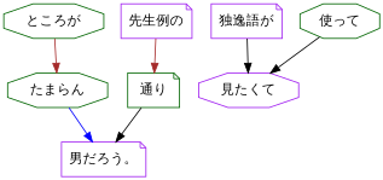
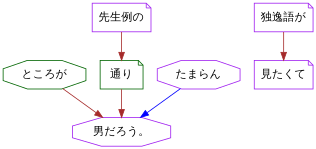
  digraph {
    fontname="Roboto Mono"
    node [color=purple fontname="Roboto Mono" shape=note]
    edge [color=black fontname="Roboto Mono"]
    n1 [color=darkgreen label="ところが" shape=octagon]
-   n2 [label="男だろう。"]
+   n2 [label="男だろう。" shape=octagon]
    n3 [label="先生例の"]
    n4 [color=darkgreen label="通り"]
    n5 [label="独逸語が"]
-   n6 [label="見たくて" shape=octagon]
-   n7 [color=darkgreen label="使って" shape=octagon]
-   n8 [color=darkgreen label="たまらん" shape=octagon]
-   n1 -> n8 [color=brown]
+   n6 [label="見たくて"]
+   n8 [label="たまらん" shape=octagon]
+   n1 -> n2 [color=brown]
    n3 -> n4 [color=brown]
-   n4 -> n2
-   n5 -> n6
-   n7 -> n6
+   n4 -> n2 [color=brown]
+   n5 -> n6 [color=brown]
    n8 -> n2 [color=blue]
  }
